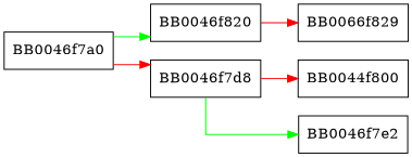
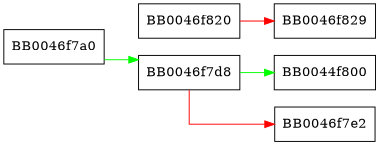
  digraph {
    rankdir=LR
    splines=ortho
    node [shape=box]
    edge [color=red]
    BB0046f7a0
    BB0046f820
    BB0046f7d8
-   BB0046f829 [label=BB0066f829]
+   BB0046f829
    n5 [label=BB0044f800]
    BB0046f7e2
-   BB0046f7a0 -> BB0046f820 [color=green]
-   BB0046f7a0 -> BB0046f7d8
+   BB0046f7a0 -> BB0046f7d8 [color=green]
    BB0046f820 -> BB0046f829
-   BB0046f7d8 -> n5
-   BB0046f7d8 -> BB0046f7e2 [color=green]
+   BB0046f7d8 -> n5 [color=green]
+   BB0046f7d8 -> BB0046f7e2
  }
